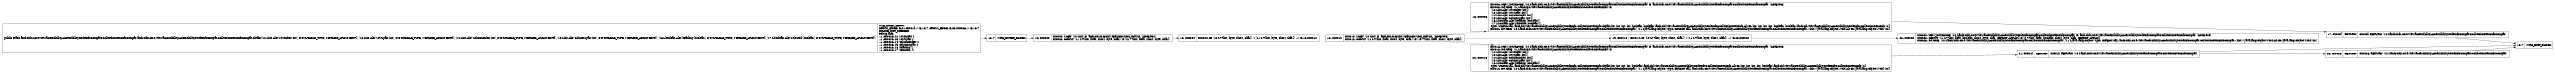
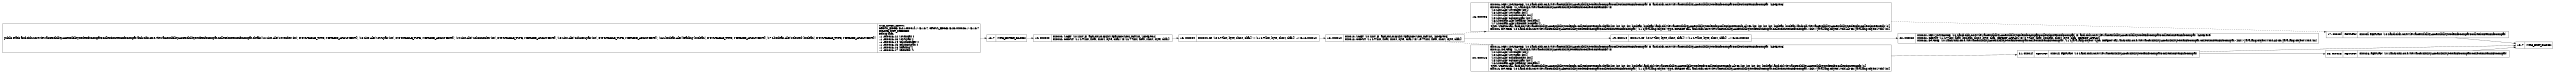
  digraph {
    rankdir=LR
    node [shape=record]
    n1 [label="{12\:\ ?|MTH_ENTER_BLOCK\l}"]
    n2 [label="{14\:\ 0x0000|0x0000: SGET  (r0 I:int) =  android.os.Build.VERSION.SDK_INT int  (LINE:902)\l0x0002: CONST  (r1 I:??[int, float, short, byte, char]) = (21 ??[int, float, short, byte, char]) \l}"]
    n3 [label="{15\:\ 0x0004|0x0004: IF  (r0 I:??[int, byte, short, char]) \< (r1 I:??[int, byte, short, char])  \-\> B:18:0x0010 \l}"]
    n4 [label="{18\:\ 0x0010|0x0010: SGET  (r0 I:int) =  android.os.Build.VERSION.SDK_INT int  (LINE:905)\l0x0012: CONST  (r1 I:??[int, float, short, byte, char]) = (19 ??[int, float, short, byte, char]) \l}"]
    n5 [label="{16\:\ 0x0006|0x0006: NEW_INSTANCE  (r0 I:androidx.core.view.accessibility.AccessibilityNodeInfoCompat$CollectionItemInfoCompat) =  androidx.core.view.accessibility.AccessibilityNodeInfoCompat$CollectionItemInfoCompat  (LINE:903)\l0x0008: INVOKE  (r1 I:android.view.accessibility.AccessibilityNodeInfo$CollectionItemInfo) = \l  (r2 I:int A[D('rowIndex' int)])\l  (r3 I:int A[D('rowSpan' int)])\l  (r4 I:int A[D('columnIndex' int)])\l  (r5 I:int A[D('columnSpan' int)])\l  (r6 I:boolean A[D('heading' boolean)])\l  (r7 I:boolean A[D('selected' boolean)])\l type: STATIC call: android.view.accessibility.AccessibilityNodeInfo.CollectionItemInfo.obtain(int, int, int, int, boolean, boolean):android.view.accessibility.AccessibilityNodeInfo$CollectionItemInfo A[MD:(int, int, int, int, boolean, boolean):android.view.accessibility.AccessibilityNodeInfo$CollectionItemInfo (c)]\l0x000c: INVOKE  (r0 I:androidx.core.view.accessibility.AccessibilityNodeInfoCompat$CollectionItemInfoCompat), (r1 I:java.lang.Object) type: DIRECT call: androidx.core.view.accessibility.AccessibilityNodeInfoCompat.CollectionItemInfoCompat.\<init\>(java.lang.Object):void A[MD:(java.lang.Object):void (m)]\l}"]
    n6 [label="{17\:\ 0x000f|RETURN\l|0x000f: RETURN  (r0 I:androidx.core.view.accessibility.AccessibilityNodeInfoCompat$CollectionItemInfoCompat) \l}"]
    n7 [label="{19\:\ 0x0014|0x0014: IF  (r0 I:??[int, byte, short, char]) \< (r1 I:??[int, byte, short, char])  \-\> B:22:0x0020 \l}"]
    n8 [label="{20\:\ 0x0016|0x0016: NEW_INSTANCE  (r0 I:androidx.core.view.accessibility.AccessibilityNodeInfoCompat$CollectionItemInfoCompat) =  androidx.core.view.accessibility.AccessibilityNodeInfoCompat$CollectionItemInfoCompat  (LINE:906)\l0x0018: INVOKE  (r1 I:android.view.accessibility.AccessibilityNodeInfo$CollectionItemInfo) = \l  (r2 I:int A[D('rowIndex' int)])\l  (r3 I:int A[D('rowSpan' int)])\l  (r4 I:int A[D('columnIndex' int)])\l  (r5 I:int A[D('columnSpan' int)])\l  (r6 I:boolean A[D('heading' boolean)])\l type: STATIC call: android.view.accessibility.AccessibilityNodeInfo.CollectionItemInfo.obtain(int, int, int, int, boolean):android.view.accessibility.AccessibilityNodeInfo$CollectionItemInfo A[MD:(int, int, int, int, boolean):android.view.accessibility.AccessibilityNodeInfo$CollectionItemInfo (c)]\l0x001c: INVOKE  (r0 I:androidx.core.view.accessibility.AccessibilityNodeInfoCompat$CollectionItemInfoCompat), (r1 I:java.lang.Object) type: DIRECT call: androidx.core.view.accessibility.AccessibilityNodeInfoCompat.CollectionItemInfoCompat.\<init\>(java.lang.Object):void A[MD:(java.lang.Object):void (m)]\l}"]
    n9 [label="{13\:\ ?|MTH_EXIT_BLOCK\l}"]
    n10 [label="{22\:\ 0x0020|0x0020: NEW_INSTANCE  (r0 I:androidx.core.view.accessibility.AccessibilityNodeInfoCompat$CollectionItemInfoCompat) =  androidx.core.view.accessibility.AccessibilityNodeInfoCompat$CollectionItemInfoCompat  (LINE:909)\l0x0022: CONST  (r1 I:??[int, float, boolean, short, byte, char, OBJECT, ARRAY]) = (0 ??[int, float, boolean, short, byte, char, OBJECT, ARRAY]) \l0x0023: INVOKE  (r0 I:androidx.core.view.accessibility.AccessibilityNodeInfoCompat$CollectionItemInfoCompat), (r1 I:java.lang.Object) type: DIRECT call: androidx.core.view.accessibility.AccessibilityNodeInfoCompat.CollectionItemInfoCompat.\<init\>(java.lang.Object):void A[MD:(java.lang.Object):void (m)]\l}"]
    n11 [label="{21\:\ 0x001f|RETURN\l|0x001f: RETURN  (r0 I:androidx.core.view.accessibility.AccessibilityNodeInfoCompat$CollectionItemInfoCompat) \l}"]
    n12 [label="{23\:\ 0x0026|RETURN\l|0x0026: RETURN  (r0 I:androidx.core.view.accessibility.AccessibilityNodeInfoCompat$CollectionItemInfoCompat) \l}"]
    n13 [label="{public static androidx.core.view.accessibility.AccessibilityNodeInfoCompat$CollectionItemInfoCompat androidx.core.view.accessibility.AccessibilityNodeInfoCompat.CollectionItemInfoCompat.obtain((r2 I:int A[D('rowIndex' int), IMMUTABLE_TYPE, METHOD_ARGUMENT]), (r3 I:int A[D('rowSpan' int), IMMUTABLE_TYPE, METHOD_ARGUMENT]), (r4 I:int A[D('columnIndex' int), IMMUTABLE_TYPE, METHOD_ARGUMENT]), (r5 I:int A[D('columnSpan' int), IMMUTABLE_TYPE, METHOD_ARGUMENT]), (r6 I:boolean A[D('heading' boolean), IMMUTABLE_TYPE, METHOD_ARGUMENT]), (r7 I:boolean A[D('selected' boolean), IMMUTABLE_TYPE, METHOD_ARGUMENT]))  | USE_LINES_HINTS\lCROSS_EDGE: B:21:0x001f \-\> B:13:?, CROSS_EDGE: B:23:0x0026 \-\> B:13:?\lINLINE_NOT_NEEDED\lDebug Info:\l  \-1 \-0x0026: r2 'rowIndex' I\l  \-1 \-0x0026: r3 'rowSpan' I\l  \-1 \-0x0026: r4 'columnIndex' I\l  \-1 \-0x0026: r5 'columnSpan' I\l  \-1 \-0x0026: r6 'heading' Z\l  \-1 \-0x0026: r7 'selected' Z\l}"]
    n1 -> n2
    n2 -> n3
+   n3 -> n4
    n4 -> n5 [style=dashed]
    n4 -> n7
    n4 -> n8 [style=dashed]
-   n5 -> n6
+   n5 -> n6 [style=dashed]
    n6 -> n9
    n7 -> n10
    n8 -> n11
    n11 -> n9
    n11 -> n12
    n12 -> n9
    n13 -> n1
  }
